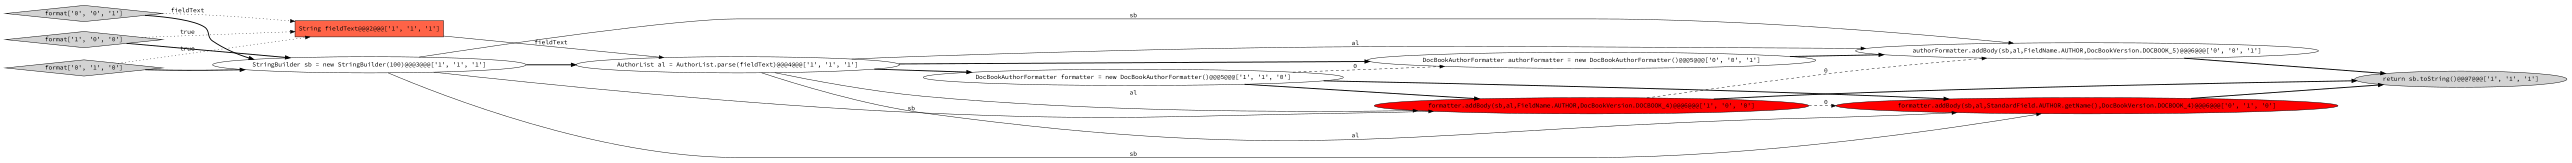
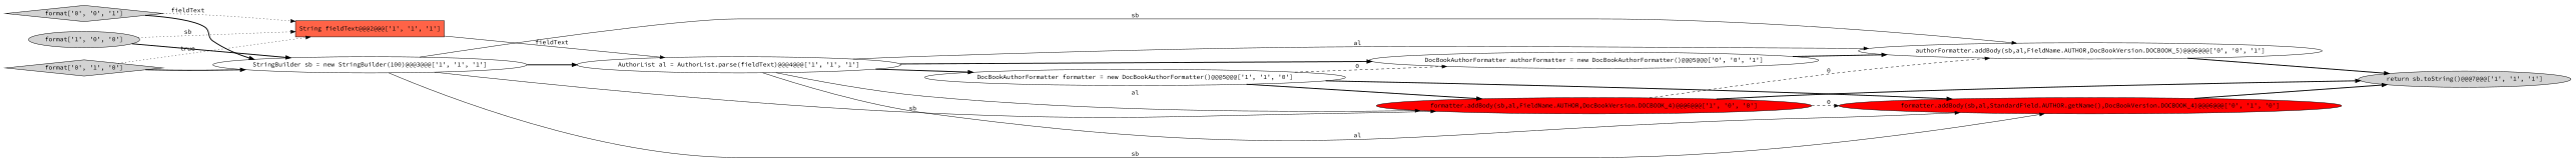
  digraph {
    fontname="Source Code Pro"
    rankdir=LR
    node [fillcolor=white fontname="Source Code Pro" shape=ellipse style=filled]
    edge [fontname="Source Code Pro" style=bold]
    n1 [fillcolor=red label="formatter.addBody(sb,al,StandardField.AUTHOR.getName(),DocBookVersion.DOCBOOK_4)@@@6@@@['0', '1', '0']"]
    n2 [fillcolor=lightgray label="return sb.toString()@@@7@@@['1', '1', '1']"]
    n3 [fillcolor=red label="formatter.addBody(sb,al,FieldName.AUTHOR,DocBookVersion.DOCBOOK_4)@@@6@@@['1', '0', '0']"]
    n4 [label="authorFormatter.addBody(sb,al,FieldName.AUTHOR,DocBookVersion.DOCBOOK_5)@@@6@@@['0', '0', '1']"]
    n5 [label="DocBookAuthorFormatter formatter = new DocBookAuthorFormatter()@@@5@@@['1', '1', '0']"]
    n6 [label="DocBookAuthorFormatter authorFormatter = new DocBookAuthorFormatter()@@@5@@@['0', '0', '1']"]
    n7 [fillcolor=tomato label="String fieldText@@@2@@@['1', '1', '1']" shape=box]
    n8 [label="AuthorList al = AuthorList.parse(fieldText)@@@4@@@['1', '1', '1']"]
    n9 [label="StringBuilder sb = new StringBuilder(100)@@@3@@@['1', '1', '1']"]
    n10 [fillcolor=lightgray label="format['0', '0', '1']" shape=diamond]
    n11 [fillcolor=lightgray label="format['0', '1', '0']" shape=diamond]
-   n12 [fillcolor=lightgray label="format['1', '0', '0']" shape=diamond]
+   n12 [fillcolor=lightgray label="format['1', '0', '0']"]
    n1 -> n2
    n3 -> n1 [label=0 style=dashed]
    n3 -> n2
    n3 -> n4 [label=0 style=dashed]
    n4 -> n2
    n5 -> n1
    n5 -> n3
    n5 -> n6 [label=0 style=dashed]
    n6 -> n4
    n7 -> n8 [label=fieldText style=solid]
    n8 -> n1 [label=al style=solid]
    n8 -> n3 [label=al style=solid]
    n8 -> n4 [label=al style=solid]
    n8 -> n5
    n8 -> n6
    n9 -> n1 [label=sb style=solid]
    n9 -> n3 [label=sb style=solid]
    n9 -> n4 [label=sb style=solid]
    n9 -> n8
    n10 -> n7 [label=fieldText style=dotted]
    n10 -> n9
    n11 -> n7 [label=true style=dotted]
    n11 -> n9
-   n12 -> n7 [label=true style=dotted]
+   n12 -> n7 [label=sb style=dotted]
    n12 -> n9
  }
